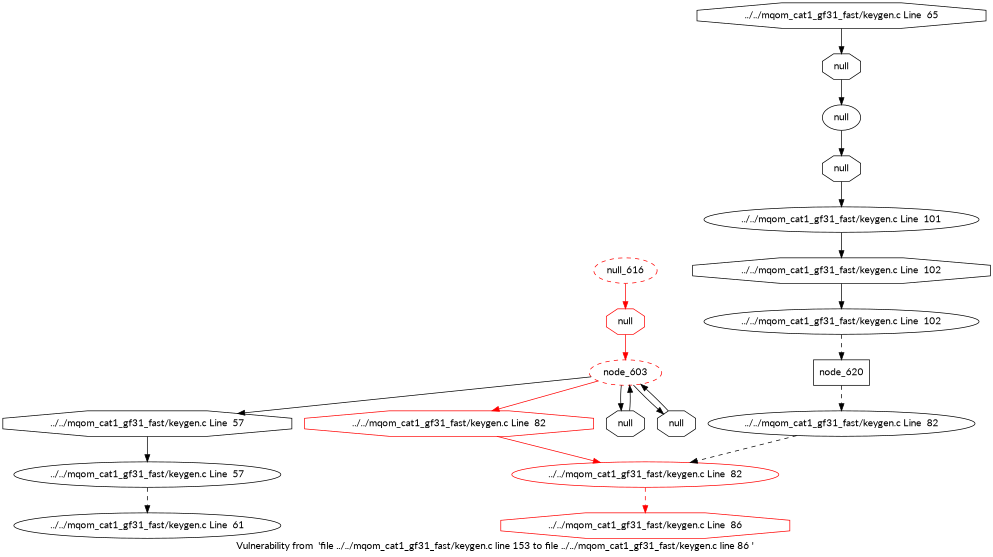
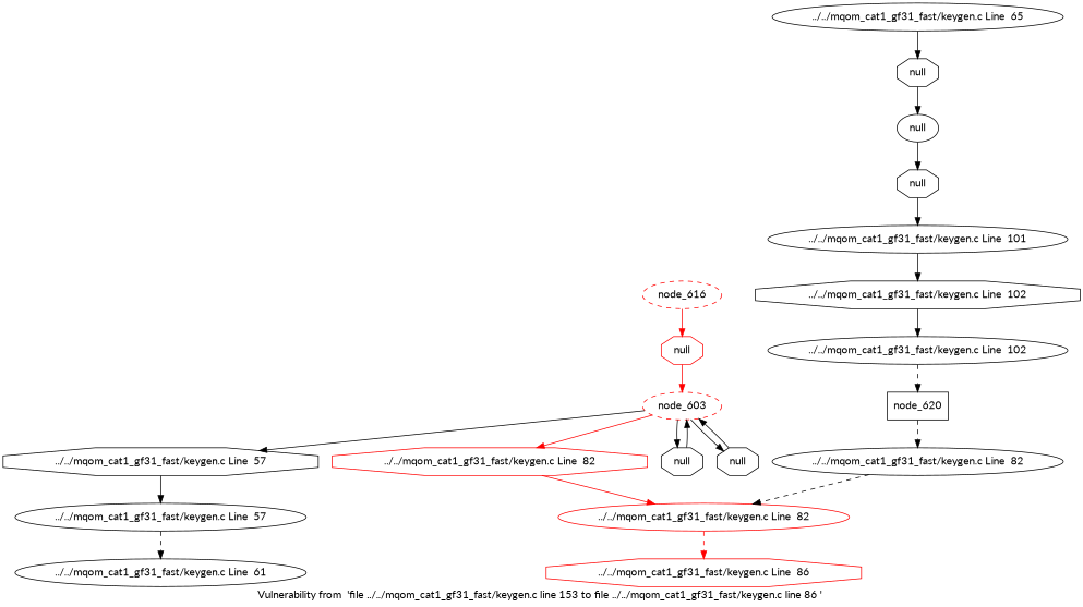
  digraph {
    fontname=Lato
    label="Vulnerability from  'file ../../mqom_cat1_gf31_fast/keygen.c line 153 to file ../../mqom_cat1_gf31_fast/keygen.c line 86 ' "
    node [fontname=Lato shape=ellipse style=solid]
    edge [fontname=Lato]
    n1 [label="../../mqom_cat1_gf31_fast/keygen.c Line  82"]
    n2 [color=red label="../../mqom_cat1_gf31_fast/keygen.c Line  82"]
    n3 [color=red label="../../mqom_cat1_gf31_fast/keygen.c Line  86" shape=octagon]
    n4 [label=null shape=octagon]
    n5 [label=null]
    n6 [label=null shape=octagon]
    n7 [label="../../mqom_cat1_gf31_fast/keygen.c Line  101"]
    n8 [label="../../mqom_cat1_gf31_fast/keygen.c Line  102" shape=octagon]
-   n9 [label="../../mqom_cat1_gf31_fast/keygen.c Line  65" shape=octagon]
+   n9 [label="../../mqom_cat1_gf31_fast/keygen.c Line  65"]
    n10 [label="../../mqom_cat1_gf31_fast/keygen.c Line  61"]
    node_603 [color=red style=dashed]
    n12 [label="../../mqom_cat1_gf31_fast/keygen.c Line  57" shape=octagon]
    n13 [color=red label="../../mqom_cat1_gf31_fast/keygen.c Line  82" shape=octagon]
    n14 [label=null shape=octagon]
    n15 [label=null shape=octagon]
    n16 [label="../../mqom_cat1_gf31_fast/keygen.c Line  57"]
    n17 [label="../../mqom_cat1_gf31_fast/keygen.c Line  102"]
    node_620 [shape=box]
-   node_616 [color=red style=dashed label=null_616]
+   node_616 [color=red style=dashed]
    n20 [color=red label=null shape=octagon]
    n1 -> n2 [style=dashed]
    n2 -> n3 [color=red style=dashed]
    n4 -> n5
    n5 -> n6
    n6 -> n7
    n7 -> n8
    n8 -> n17
    n9 -> n4
    node_603 -> n12
    node_603 -> n13 [color=red]
    node_603 -> n14
    node_603 -> n15
    n12 -> n16
    n13 -> n2 [color=red]
    n14 -> node_603
    n15 -> node_603
    n16 -> n10 [style=dashed]
    n17 -> node_620 [style=dashed]
    node_620 -> n1 [style=dashed]
    node_616 -> n20 [color=red]
    n20 -> node_603 [color=red]
  }
